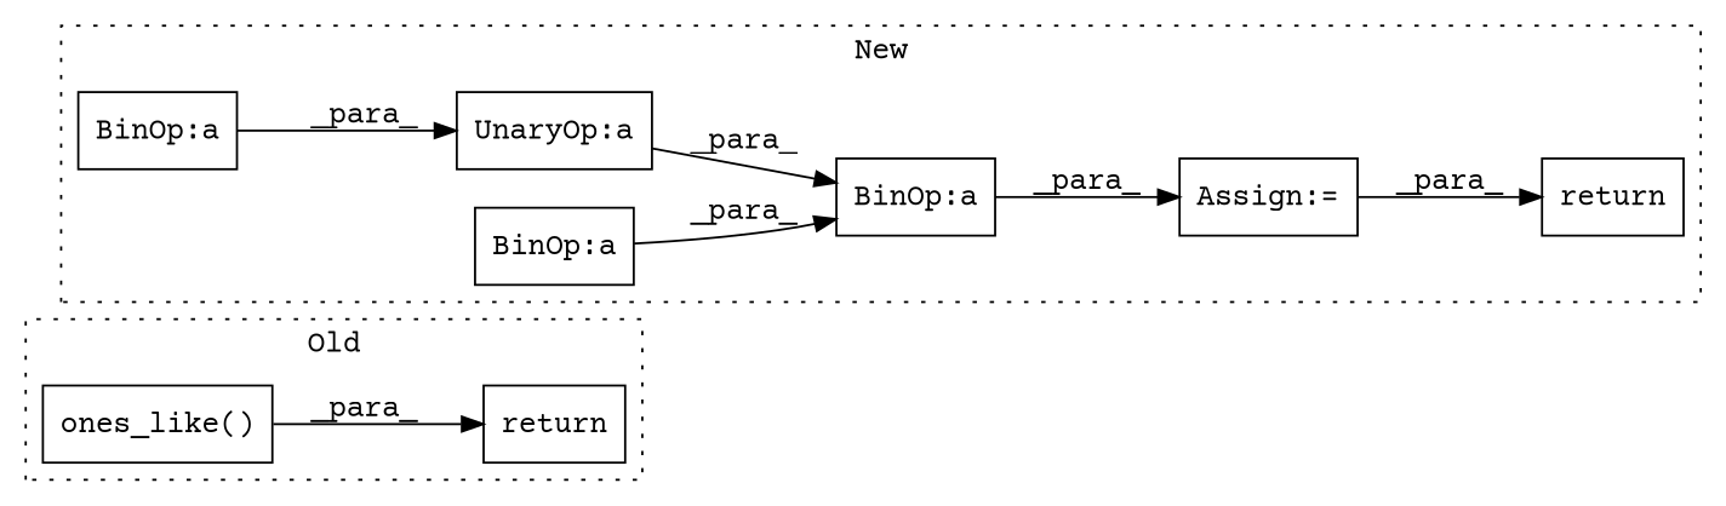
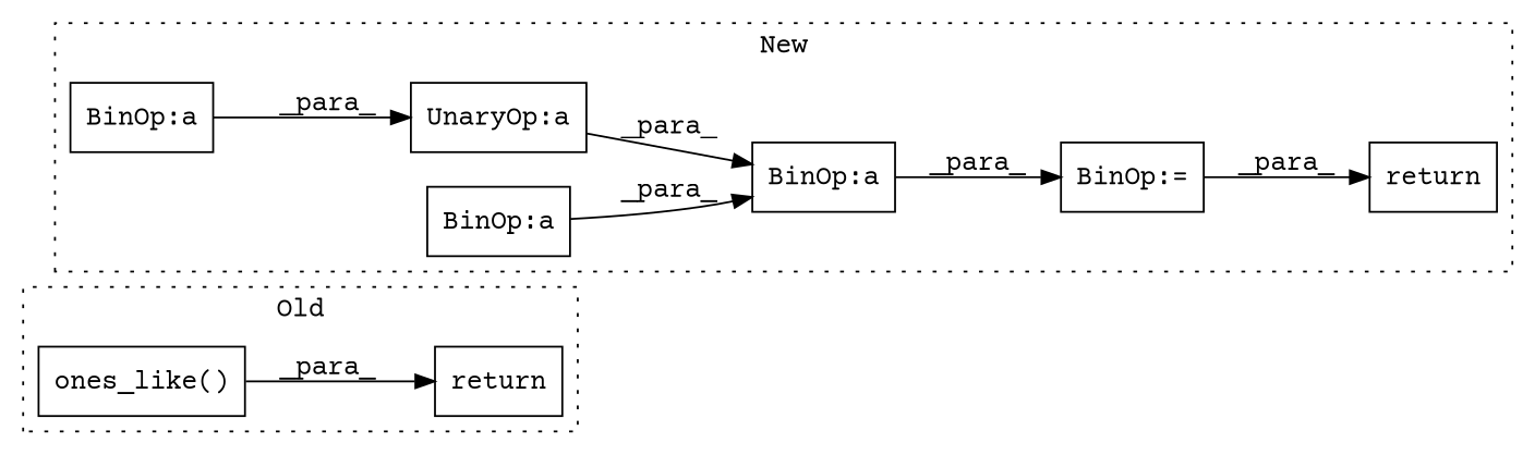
  digraph {
    rankdir=LR
    fontname="Courier Prime"
    node [a=82 l=3 shape=box fontname="Courier Prime"]
    edge [fontname="Courier Prime"]
    n1 [a=75 l="16,37" label="ones_like()" s="987,1006"]
    n2 [a=93 l=7 label=return s=1222]
    n3 [a=93 l=7 label=return s=2097]
    n4 [a=61 l=9 label="UnaryOp:a" s=1884]
    n5 [label="BinOp:a" s=1663]
    n6 [label="BinOp:a" s=1770]
    n7 [label="BinOp:a" s=1828]
-   n8 [a=68 label="Assign:=" s=1814]
+   n8 [a=68 label="BinOp:=" s=1814]
    subgraph cluster_1 {
      label=Old
      style=dotted
      n1
      n2
    }
    subgraph cluster_2 {
      label=New
      style=dotted
      n3
      n4
      n5
      n6
      n7
      n8
    }
    n1 -> n2 [label=_para_]
    n4 -> n7 [label=_para_]
    n5 -> n4 [label=_para_]
    n6 -> n7 [label=_para_]
    n7 -> n8 [label=_para_]
    n8 -> n3 [label=_para_]
  }
